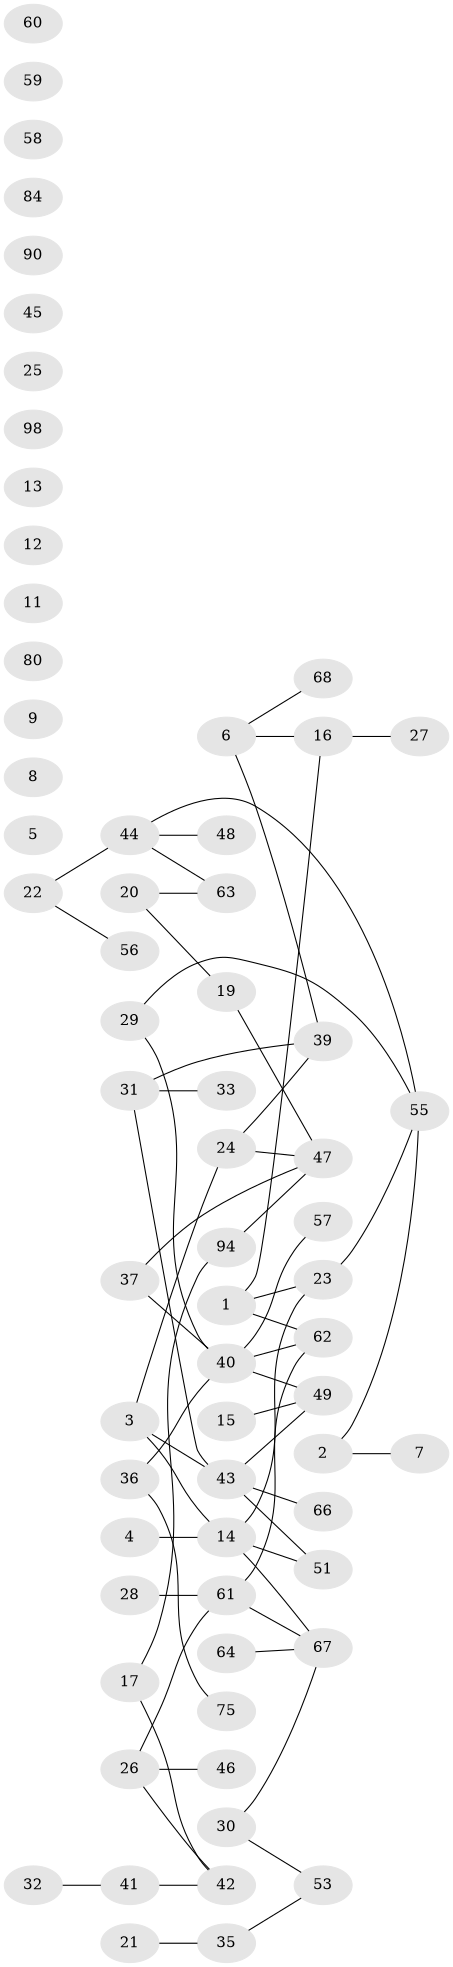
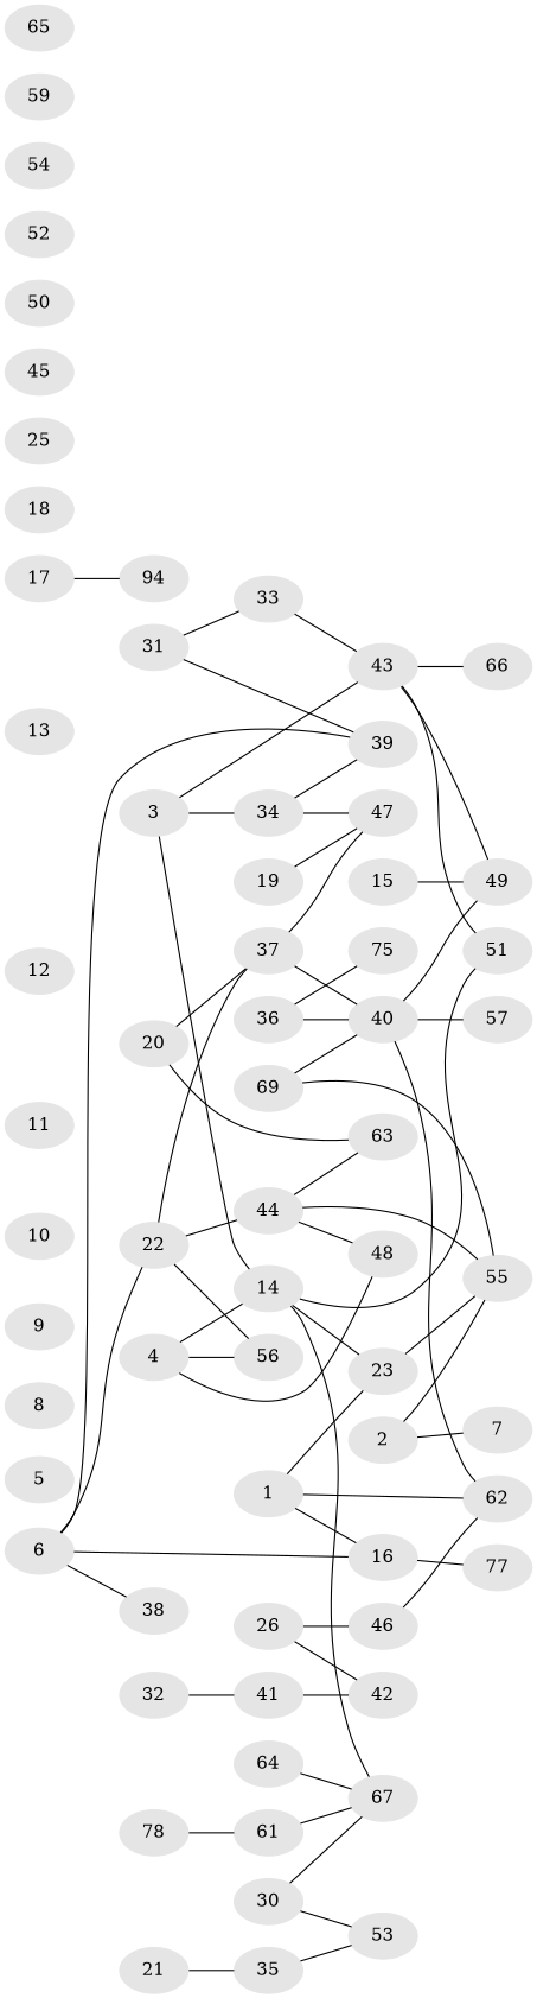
  graph {
    rankdir=LR
    node [color=gray90 style=filled]
    1
    16
    23
    62
-   27
+   27 [label=77]
    55
    2
    7
    3
    14
-   34 [label=24]
+   34
    43
    67
    51
    39
    47
    49
    66
    4
    48
    56
    5
    6
    22
-   38 [label=68]
+   38
    37
    44
    8
    9
-   10 [label=80]
+   10
    11
    12
    13
    15
    n35 [label=94]
    17
    42
-   18 [label=98]
+   18
    19
    20
    63
    40
    21
    35
    53
    25
    26
    46
    61
-   28
-   29
+   28 [label=78]
+   29 [label=69]
    57
    30
    31
    33
    32
    41
    36
    n59 [label=75]
    45
-   50 [label=90]
-   54 [label=84]
-   58
+   50
+   52
+   54
    59
-   60
+   60 [label=65]
    64
    1 -- 16
    1 -- 23
    1 -- 62
    16 -- 27
    23 -- 55
    2 -- 55
    2 -- 7
    3 -- 14
    3 -- 34
    3 -- 43
    14 -- 23
    14 -- 67
    14 -- 51
    34 -- 39
    34 -- 47
    43 -- 51
    43 -- 49
    43 -- 66
    4 -- 14
+   4 -- 48
+   4 -- 56
    6 -- 16
    6 -- 39
+   6 -- 22
    6 -- 38
    22 -- 56
+   22 -- 37
    22 -- 44
    37 -- 47
    37 -- 40
    44 -- 55
    44 -- 48
    44 -- 63
    15 -- 49
-   n35 -- 47
    17 -- n35
-   17 -- 42
    19 -- 47
-   20 -- 19
+   20 -- 37
    20 -- 63
    40 -- 62
    40 -- 49
    40 -- 57
    21 -- 35
    35 -- 53
    26 -- 42
    26 -- 46
-   26 -- 61
-   61 -- 62
+   46 -- 62
    61 -- 67
    28 -- 61
    29 -- 55
    29 -- 40
    30 -- 67
    30 -- 53
-   31 -- 43
+   33 -- 43
    31 -- 39
    31 -- 33
    32 -- 41
    41 -- 42
    36 -- 40
    36 -- n59
    64 -- 67
  }
